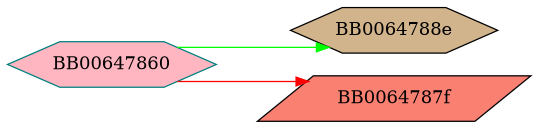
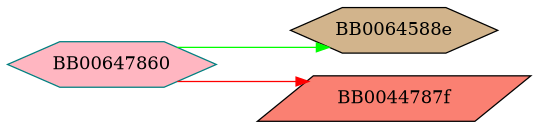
  digraph {
    rankdir=LR
    splines=ortho
    node [color=black shape=hexagon style=filled]
    BB00647860 [color=teal fillcolor=lightpink]
-   BB0064788e [fillcolor=tan]
-   BB0064787f [fillcolor=salmon shape=parallelogram]
+   BB0064788e [fillcolor=tan label=BB0064588e]
+   BB0064787f [fillcolor=salmon shape=parallelogram label=BB0044787f]
    BB00647860 -> BB0064788e [color=green]
    BB00647860 -> BB0064787f [color=red]
  }
